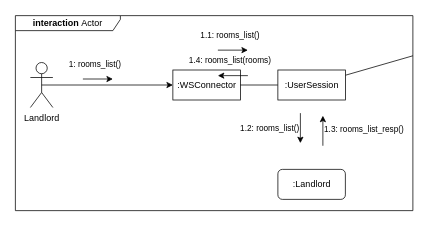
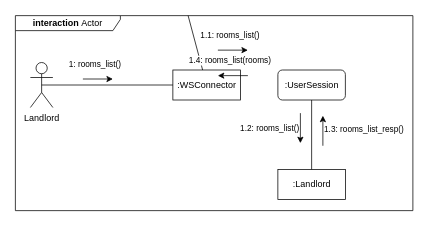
  <mxCell id="0" />
  <mxCell id="1" parent="0" />
  <mxCell id="2" value="&lt;b&gt;interaction &lt;/b&gt;Actor" style="shape=umlFrame;whiteSpace=wrap;html=1;width=140;height=20;" parent="1" vertex="1"><mxGeometry x="20" y="20" width="530" height="260" as="geometry" /></mxCell>
  <mxCell id="3" value="Landlord" style="shape=umlActor;verticalLabelPosition=bottom;labelBackgroundColor=#ffffff;verticalAlign=top;html=1;" parent="1" vertex="1"><mxGeometry x="40" y="82.5" width="30" height="60" as="geometry" /></mxCell>
  <mxCell id="4" value=":WSConnector" style="html=1;" parent="1" vertex="1"><mxGeometry x="230" y="92.5" width="90" height="40" as="geometry" /></mxCell>
- <mxCell id="5" value=":Landlord" style="html=1;rounded=1;" parent="1" vertex="1"><mxGeometry x="370" y="225" width="90" height="40" as="geometry" /></mxCell>
- <mxCell id="6" value="" style="endArrow=classic;html=1;exitX=0.5;exitY=0.5;exitDx=0;exitDy=0;exitPerimeter=0;" parent="1" source="3" target="4" edge="1"><mxGeometry relative="1" as="geometry"><mxPoint x="220" y="252.5" as="sourcePoint" /><mxPoint x="380" y="252.5" as="targetPoint" /></mxGeometry></mxCell>
+ <mxCell id="5" value=":Landlord" style="html=1;" parent="1" vertex="1"><mxGeometry x="370" y="225" width="90" height="40" as="geometry" /></mxCell>
+ <mxCell id="6" value="" style="endArrow=none;html=1;exitX=0.5;exitY=0.5;exitDx=0;exitDy=0;exitPerimeter=0;" parent="1" source="3" target="4" edge="1"><mxGeometry relative="1" as="geometry"><mxPoint x="220" y="252.5" as="sourcePoint" /><mxPoint x="380" y="252.5" as="targetPoint" /></mxGeometry></mxCell>
  <mxCell id="7" value="" style="resizable=0;html=1;align=left;verticalAlign=bottom;labelBackgroundColor=#ffffff;fontSize=10;" parent="6" connectable="0" vertex="1"><mxGeometry x="-1" relative="1" as="geometry" /></mxCell>
  <mxCell id="8" value="" style="resizable=0;html=1;align=right;verticalAlign=bottom;labelBackgroundColor=#ffffff;fontSize=10;" parent="6" connectable="0" vertex="1"><mxGeometry x="1" relative="1" as="geometry" /></mxCell>
- <mxCell id="9" value="" style="endArrow=none;html=1;" parent="1" source="4" target="12" edge="1"><mxGeometry width="50" height="50" relative="1" as="geometry"><mxPoint x="464.5" y="362.5" as="sourcePoint" /><mxPoint x="514.5" y="312.5" as="targetPoint" /></mxGeometry></mxCell>
- <mxCell id="10" value="" style="endArrow=none;html=1;" parent="1" source="12" target="2" edge="1"><mxGeometry width="50" height="50" relative="1" as="geometry"><mxPoint x="584" y="342.5" as="sourcePoint" /><mxPoint x="634" y="292.5" as="targetPoint" /></mxGeometry></mxCell>
+ <mxCell id="9" value="" style="endArrow=none;html=1;" parent="1" source="4" target="2" edge="1"><mxGeometry width="50" height="50" relative="1" as="geometry"><mxPoint x="464.5" y="362.5" as="sourcePoint" /><mxPoint x="514.5" y="312.5" as="targetPoint" /></mxGeometry></mxCell>
+ <mxCell id="10" value="" style="endArrow=none;html=1;" parent="1" source="12" target="5" edge="1"><mxGeometry width="50" height="50" relative="1" as="geometry"><mxPoint x="584" y="342.5" as="sourcePoint" /><mxPoint x="634" y="292.5" as="targetPoint" /></mxGeometry></mxCell>
  <mxCell id="11" value="1: rooms_list()" style="endArrow=classic;html=1;align=center;" parent="1" edge="1"><mxGeometry x="-0.2" y="20" width="50" height="50" relative="1" as="geometry"><mxPoint x="110" y="104.5" as="sourcePoint" /><mxPoint x="150" y="104.5" as="targetPoint" /><mxPoint as="offset" /></mxGeometry></mxCell>
- <mxCell id="12" value=":UserSession" style="html=1;" parent="1" vertex="1"><mxGeometry x="370" y="92.5" width="90" height="40" as="geometry" /></mxCell>
+ <mxCell id="12" value=":UserSession" style="html=1;rounded=1;" parent="1" vertex="1"><mxGeometry x="370" y="92.5" width="90" height="40" as="geometry" /></mxCell>
  <mxCell id="13" value="1.1: rooms_list()" style="endArrow=classic;html=1;align=center;" parent="1" edge="1"><mxGeometry x="-0.2" y="20" width="50" height="50" relative="1" as="geometry"><mxPoint x="290" y="66" as="sourcePoint" /><mxPoint x="330" y="66" as="targetPoint" /><mxPoint as="offset" /></mxGeometry></mxCell>
  <mxCell id="14" value="1.4: rooms_list(rooms)" style="endArrow=none;html=1;align=center;endFill=0;startArrow=classic;startFill=1;" parent="1" edge="1"><mxGeometry x="-0.2" y="20" width="50" height="50" relative="1" as="geometry"><mxPoint x="290" y="100" as="sourcePoint" /><mxPoint x="330" y="100" as="targetPoint" /><mxPoint as="offset" /></mxGeometry></mxCell>
  <mxCell id="15" value="1.2: rooms_list()" style="endArrow=classic;html=1;align=right;" parent="1" edge="1"><mxGeometry width="50" height="50" relative="1" as="geometry"><mxPoint x="400" y="150" as="sourcePoint" /><mxPoint x="400" y="190" as="targetPoint" /><mxPoint as="offset" /></mxGeometry></mxCell>
  <mxCell id="16" value="1.3: rooms_list_resp()" style="endArrow=none;html=1;align=left;endFill=0;startArrow=classic;startFill=1;" parent="1" edge="1"><mxGeometry x="-0.175" width="50" height="50" relative="1" as="geometry"><mxPoint x="430" y="153.5" as="sourcePoint" /><mxPoint x="430" y="193.5" as="targetPoint" /><mxPoint as="offset" /></mxGeometry></mxCell>
